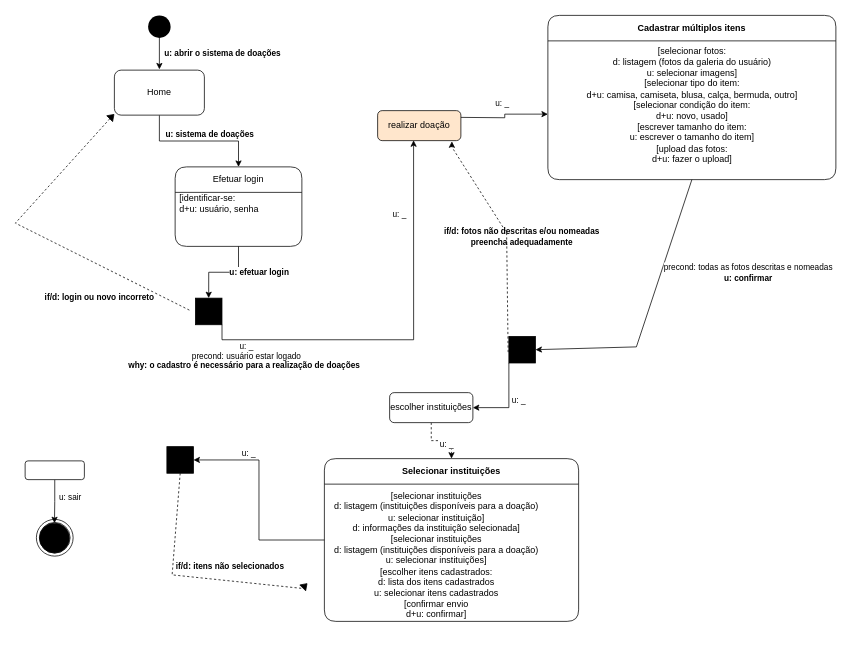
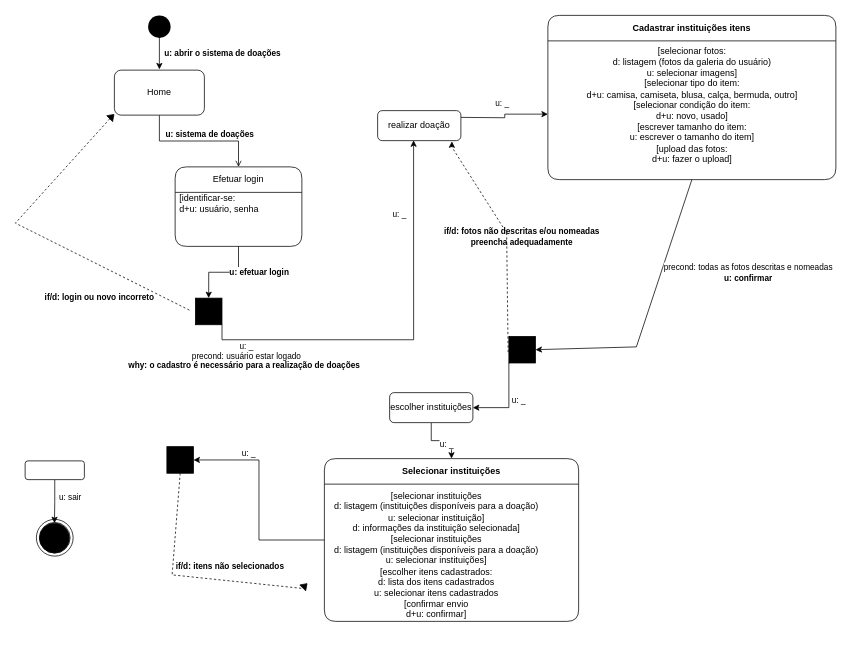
  <mxCell id="0" />
  <mxCell id="1" parent="0" />
  <mxCell id="2" value="" style="ellipse;fillColor=#000000;strokeColor=none;" parent="1" vertex="1"><mxGeometry x="197" y="20" width="30" height="30" as="geometry" /></mxCell>
  <mxCell id="3" value="&lt;b&gt;u: abrir o sistema de doações&lt;/b&gt;" style="endArrow=classic;html=1;rounded=0;exitX=0.5;exitY=1;exitDx=0;exitDy=0;entryX=0.5;entryY=0;entryDx=0;entryDy=0;align=left;" parent="1" source="2" edge="1"><mxGeometry x="-0.048" y="5" width="50" height="50" relative="1" as="geometry"><mxPoint x="377" y="90" as="sourcePoint" /><mxPoint x="212" y="92" as="targetPoint" /><mxPoint as="offset" /></mxGeometry></mxCell>
  <mxCell id="4" style="edgeStyle=orthogonalEdgeStyle;rounded=0;orthogonalLoop=1;jettySize=auto;html=1;exitX=0.5;exitY=1;exitDx=0;exitDy=0;entryX=0.5;entryY=0;entryDx=0;entryDy=0;" parent="1" source="6" target="12" edge="1"><mxGeometry relative="1" as="geometry" /></mxCell>
  <mxCell id="5" value="&lt;b&gt;u: efetuar login&lt;/b&gt;" style="edgeLabel;html=1;align=center;verticalAlign=middle;resizable=0;points=[];" parent="4" vertex="1" connectable="0"><mxGeometry x="-0.05" y="-1" relative="1" as="geometry"><mxPoint x="44" as="offset" /></mxGeometry></mxCell>
  <mxCell id="6" value="Efetuar login" style="swimlane;fontStyle=0;childLayout=stackLayout;horizontal=1;startSize=34;fillColor=none;horizontalStack=0;resizeParent=1;resizeParentMax=0;resizeLast=0;collapsible=1;marginBottom=0;rounded=1;overflow=block;whiteSpace=wrap;autosize=1;resizeHeight=0;resizeWidth=0;resizable=1;expand=1;html=1;" parent="1" vertex="1"><mxGeometry x="233" y="222" width="169" height="106" as="geometry"><mxRectangle x="361" y="280" width="120" height="30" as="alternateBounds" /></mxGeometry></mxCell>
  <mxCell id="7" value="[identificar-se:&lt;div&gt;&lt;/div&gt;&lt;div&gt;d+u: usuário, senha&lt;/div&gt;" style="text;strokeColor=none;fillColor=none;align=left;verticalAlign=top;spacingLeft=4;spacingRight=4;overflow=visible;rotatable=0;points=[[0,0.5],[1,0.5]];portConstraint=eastwest;labelPadding=0;autosize=1;movable=0;html=1;fontStyle=0" parent="6" vertex="1"><mxGeometry y="28" width="128" height="41" as="geometry" /></mxCell>
- <mxCell id="8" style="edgeStyle=orthogonalEdgeStyle;rounded=0;orthogonalLoop=1;jettySize=auto;html=1;exitX=0.5;exitY=1;exitDx=0;exitDy=0;" parent="1" source="10" target="6" edge="1"><mxGeometry relative="1" as="geometry" /></mxCell>
+ <mxCell id="8" style="edgeStyle=orthogonalEdgeStyle;rounded=0;orthogonalLoop=1;jettySize=auto;html=1;exitX=0.5;exitY=1;exitDx=0;exitDy=0;endArrow=open;" parent="1" source="10" target="6" edge="1"><mxGeometry relative="1" as="geometry" /></mxCell>
  <mxCell id="9" value="&lt;b&gt;u: sistema de doações&lt;/b&gt;" style="edgeLabel;html=1;align=center;verticalAlign=middle;resizable=0;points=[];" parent="8" vertex="1" connectable="0"><mxGeometry x="-0.665" y="2" relative="1" as="geometry"><mxPoint x="64" y="-5" as="offset" /></mxGeometry></mxCell>
  <mxCell id="10" value="Home" style="rounded=1;whiteSpace=wrap;html=1;" parent="1" vertex="1"><mxGeometry x="152" y="93" width="120" height="60" as="geometry" /></mxCell>
  <mxCell id="11" style="edgeStyle=orthogonalEdgeStyle;rounded=0;orthogonalLoop=1;jettySize=auto;html=1;exitX=1;exitY=1;exitDx=0;exitDy=0;entryX=0.432;entryY=0.99;entryDx=0;entryDy=0;entryPerimeter=0;" parent="1" source="12" target="19" edge="1"><mxGeometry relative="1" as="geometry"><mxPoint x="591" y="202" as="targetPoint" /></mxGeometry></mxCell>
  <mxCell id="12" value="" style="whiteSpace=wrap;html=1;aspect=fixed;fillColor=#000000;" parent="1" vertex="1"><mxGeometry x="260" y="397" width="35.5" height="35.5" as="geometry" /></mxCell>
  <mxCell id="13" value="" style="endArrow=none;dashed=1;html=1;rounded=0;" parent="1" source="15" edge="1"><mxGeometry width="50" height="50" relative="1" as="geometry"><mxPoint x="258" y="429.5" as="sourcePoint" /><mxPoint x="147" y="156" as="targetPoint" /><Array as="points" /></mxGeometry></mxCell>
  <mxCell id="14" value="" style="endArrow=none;dashed=1;html=1;rounded=0;" parent="1" target="15" edge="1"><mxGeometry width="50" height="50" relative="1" as="geometry"><mxPoint x="252" y="413" as="sourcePoint" /><mxPoint x="147" y="156" as="targetPoint" /><Array as="points"><mxPoint x="20" y="297" /></Array></mxGeometry></mxCell>
  <mxCell id="15" value="" style="triangle;whiteSpace=wrap;html=1;fillColor=#000000;rotation=-45;" parent="1" vertex="1"><mxGeometry x="144.59" y="149.41" width="8" height="11" as="geometry" /></mxCell>
  <mxCell id="16" value="&lt;b&gt;if/d: login ou novo incorreto&lt;/b&gt;" style="edgeLabel;html=1;align=center;verticalAlign=middle;resizable=0;points=[];" parent="1" vertex="1" connectable="0"><mxGeometry x="20" y="403" as="geometry"><mxPoint x="111" y="-8" as="offset" /></mxGeometry></mxCell>
  <mxCell id="17" value="u: _&lt;div&gt;precond: usuário estar logado&lt;/div&gt;&lt;div&gt;&lt;b&gt;why: o cadastro é necessário para a realização de doações&amp;nbsp;&amp;nbsp;&lt;/b&gt;&lt;/div&gt;" style="edgeLabel;html=1;align=center;verticalAlign=middle;resizable=0;points=[];" parent="1" vertex="1" connectable="0"><mxGeometry x="327" y="473" as="geometry" /></mxCell>
  <mxCell id="18" style="edgeStyle=orthogonalEdgeStyle;rounded=0;orthogonalLoop=1;jettySize=auto;html=1;exitX=1;exitY=0.5;exitDx=0;exitDy=0;entryX=0;entryY=0.528;entryDx=0;entryDy=0;entryPerimeter=0;" parent="1" target="21" edge="1"><mxGeometry relative="1" as="geometry"><mxPoint x="614" y="156" as="sourcePoint" /><mxPoint x="744" y="253.5" as="targetPoint" /></mxGeometry></mxCell>
- <mxCell id="19" value="realizar doação" style="rounded=1;whiteSpace=wrap;html=1;fillColor=#ffe6cc;" parent="1" vertex="1"><mxGeometry x="503" y="147" width="111" height="40" as="geometry" /></mxCell>
- <mxCell id="20" value="&lt;b&gt;Cadastrar múltiplos itens&lt;/b&gt;" style="swimlane;fontStyle=0;childLayout=stackLayout;horizontal=1;startSize=34;fillColor=none;horizontalStack=0;resizeParent=1;resizeParentMax=0;resizeLast=0;collapsible=1;marginBottom=0;rounded=1;overflow=block;whiteSpace=wrap;autosize=1;resizeHeight=0;resizeWidth=0;resizable=1;expand=1;html=1;" parent="1" vertex="1"><mxGeometry x="730" y="20" width="384" height="219" as="geometry"><mxRectangle x="775" y="407" width="120" height="30" as="alternateBounds" /></mxGeometry></mxCell>
+ <mxCell id="19" value="realizar doação" style="rounded=1;whiteSpace=wrap;html=1;" parent="1" vertex="1"><mxGeometry x="503" y="147" width="111" height="40" as="geometry" /></mxCell>
+ <mxCell id="20" value="&lt;b&gt;Cadastrar instituições itens&lt;/b&gt;" style="swimlane;fontStyle=0;childLayout=stackLayout;horizontal=1;startSize=34;fillColor=none;horizontalStack=0;resizeParent=1;resizeParentMax=0;resizeLast=0;collapsible=1;marginBottom=0;rounded=1;overflow=block;whiteSpace=wrap;autosize=1;resizeHeight=0;resizeWidth=0;resizable=1;expand=1;html=1;" parent="1" vertex="1"><mxGeometry x="730" y="20" width="384" height="219" as="geometry"><mxRectangle x="775" y="407" width="120" height="30" as="alternateBounds" /></mxGeometry></mxCell>
  <mxCell id="21" value="[selecionar fotos:&lt;div&gt;d: listagem (fotos da galeria do usuário)&lt;/div&gt;&lt;div&gt;u: selecionar imagens]&lt;/div&gt;&lt;div&gt;[selecionar tipo do item:&lt;/div&gt;&lt;div&gt;d+u: camisa, camiseta, blusa, calça, bermuda, outro&lt;span style=&quot;background-color: initial;&quot;&gt;]&lt;/span&gt;&lt;/div&gt;&lt;div&gt;&lt;span style=&quot;background-color: initial;&quot;&gt;[selecionar condição do item:&lt;/span&gt;&lt;/div&gt;&lt;div&gt;&lt;span style=&quot;background-color: initial;&quot;&gt;d+u: novo, usado]&lt;/span&gt;&lt;/div&gt;&lt;div&gt;&lt;span style=&quot;background-color: initial;&quot;&gt;[escrever tamanho do item:&lt;/span&gt;&lt;/div&gt;&lt;div&gt;&lt;span style=&quot;background-color: initial;&quot;&gt;u: escrever o tamanho do item]&lt;/span&gt;&lt;/div&gt;&lt;div&gt;[upload das fotos:&lt;/div&gt;&lt;div&gt;d+u: fazer o upload]&lt;br&gt;&lt;div&gt;&lt;br&gt;&lt;/div&gt;&lt;/div&gt;" style="text;html=1;align=center;verticalAlign=middle;resizable=0;points=[];autosize=1;strokeColor=none;fillColor=none;" parent="20" vertex="1"><mxGeometry y="34" width="384" height="185" as="geometry" /></mxCell>
  <mxCell id="22" value="u: _" style="edgeLabel;html=1;align=center;verticalAlign=middle;resizable=0;points=[];" parent="1" vertex="1" connectable="0"><mxGeometry x="536" y="284" as="geometry"><mxPoint x="-5" as="offset" /></mxGeometry></mxCell>
  <mxCell id="23" value="" style="ellipse;shape=doubleEllipse;whiteSpace=wrap;html=1;aspect=fixed;fillColor=#FFFFFF;" parent="1" vertex="1"><mxGeometry x="48" y="692" width="49" height="49" as="geometry" /></mxCell>
  <mxCell id="24" value="" style="ellipse;whiteSpace=wrap;html=1;aspect=fixed;fillColor=#000000;" parent="1" vertex="1"><mxGeometry x="52.25" y="697" width="39.75" height="39.75" as="geometry" /></mxCell>
  <mxCell id="25" style="edgeStyle=orthogonalEdgeStyle;rounded=0;orthogonalLoop=1;jettySize=auto;html=1;exitX=0.5;exitY=1;exitDx=0;exitDy=0;entryX=0.5;entryY=0;entryDx=0;entryDy=0;" parent="1" source="27" target="24" edge="1"><mxGeometry relative="1" as="geometry" /></mxCell>
  <mxCell id="26" value="u: sair" style="edgeLabel;html=1;align=center;verticalAlign=middle;resizable=0;points=[];" parent="25" vertex="1" connectable="0"><mxGeometry x="-0.007" relative="1" as="geometry"><mxPoint x="20" y="-5" as="offset" /></mxGeometry></mxCell>
  <mxCell id="27" value="" style="rounded=1;whiteSpace=wrap;html=1;" parent="1" vertex="1"><mxGeometry x="33" y="614" width="79" height="25" as="geometry" /></mxCell>
  <mxCell id="28" style="edgeStyle=orthogonalEdgeStyle;rounded=0;orthogonalLoop=1;jettySize=auto;html=1;exitX=0;exitY=1;exitDx=0;exitDy=0;entryX=1;entryY=0.5;entryDx=0;entryDy=0;" parent="1" source="29" target="35" edge="1"><mxGeometry relative="1" as="geometry" /></mxCell>
  <mxCell id="29" value="" style="whiteSpace=wrap;html=1;aspect=fixed;fillColor=#000000;" parent="1" vertex="1"><mxGeometry x="678" y="448" width="35.5" height="35.5" as="geometry" /></mxCell>
  <mxCell id="30" value="" style="endArrow=none;dashed=1;html=1;rounded=0;" parent="1" edge="1"><mxGeometry width="50" height="50" relative="1" as="geometry"><mxPoint x="613.743" y="194.9" as="sourcePoint" /><mxPoint x="614" y="194" as="targetPoint" /><Array as="points" /></mxGeometry></mxCell>
  <mxCell id="31" value="" style="endArrow=classic;html=1;rounded=0;exitX=0.5;exitY=1;exitDx=0;exitDy=0;entryX=1;entryY=0.5;entryDx=0;entryDy=0;" parent="1" source="20" target="29" edge="1"><mxGeometry width="50" height="50" relative="1" as="geometry"><mxPoint x="777" y="457" as="sourcePoint" /><mxPoint x="738" y="471" as="targetPoint" /><Array as="points"><mxPoint x="848" y="462" /></Array></mxGeometry></mxCell>
  <mxCell id="32" value="&lt;div&gt;precond: todas as fotos descritas e nomeadas&lt;/div&gt;&lt;div&gt;&lt;b&gt;u: confirmar&lt;/b&gt;&lt;/div&gt;" style="edgeLabel;html=1;align=center;verticalAlign=middle;resizable=0;points=[];" parent="1" vertex="1" connectable="0"><mxGeometry x="996" y="362" as="geometry" /></mxCell>
  <mxCell id="33" value="&lt;b&gt;if/d: fotos não descritas e/ou nomeadas&lt;/b&gt;&lt;div&gt;&lt;b&gt;preencha adequadamente&lt;/b&gt;&lt;/div&gt;" style="edgeLabel;html=1;align=center;verticalAlign=middle;resizable=0;points=[];" parent="1" vertex="1" connectable="0"><mxGeometry x="583" y="322" as="geometry"><mxPoint x="111" y="-8" as="offset" /></mxGeometry></mxCell>
- <mxCell id="34" style="edgeStyle=orthogonalEdgeStyle;rounded=0;orthogonalLoop=1;jettySize=auto;html=1;exitX=0.5;exitY=1;exitDx=0;exitDy=0;entryX=0.5;entryY=0;entryDx=0;entryDy=0;dashed=1;" parent="1" source="35" target="37" edge="1"><mxGeometry relative="1" as="geometry" /></mxCell>
+ <mxCell id="34" style="edgeStyle=orthogonalEdgeStyle;rounded=0;orthogonalLoop=1;jettySize=auto;html=1;exitX=0.5;exitY=1;exitDx=0;exitDy=0;entryX=0.5;entryY=0;entryDx=0;entryDy=0;" parent="1" source="35" target="37" edge="1"><mxGeometry relative="1" as="geometry" /></mxCell>
  <mxCell id="35" value="escolher instituições" style="rounded=1;whiteSpace=wrap;html=1;" parent="1" vertex="1"><mxGeometry x="519" y="523" width="111" height="40" as="geometry" /></mxCell>
  <mxCell id="36" value="" style="edgeStyle=orthogonalEdgeStyle;rounded=0;orthogonalLoop=1;jettySize=auto;html=1;entryX=1;entryY=0.5;entryDx=0;entryDy=0;" parent="1" source="37" target="41" edge="1"><mxGeometry relative="1" as="geometry"><mxPoint x="333" y="707" as="targetPoint" /></mxGeometry></mxCell>
  <mxCell id="37" value="&lt;b&gt;Selecionar instituições&lt;/b&gt;" style="swimlane;fontStyle=0;childLayout=stackLayout;horizontal=1;startSize=34;fillColor=none;horizontalStack=0;resizeParent=1;resizeParentMax=0;resizeLast=0;collapsible=1;marginBottom=0;rounded=1;overflow=block;whiteSpace=wrap;autosize=1;resizeHeight=0;resizeWidth=0;resizable=1;expand=1;html=1;" parent="1" vertex="1"><mxGeometry x="432" y="611" width="339" height="217" as="geometry"><mxRectangle x="775" y="407" width="120" height="30" as="alternateBounds" /></mxGeometry></mxCell>
  <mxCell id="38" value="u: _" style="edgeLabel;html=1;align=center;verticalAlign=middle;resizable=0;points=[];" parent="1" vertex="1" connectable="0"><mxGeometry x="695.75" y="532" as="geometry"><mxPoint x="-5" as="offset" /></mxGeometry></mxCell>
  <mxCell id="39" value="u: _" style="edgeLabel;html=1;align=center;verticalAlign=middle;resizable=0;points=[];" parent="1" vertex="1" connectable="0"><mxGeometry x="543" y="313" as="geometry"><mxPoint x="125" y="-177" as="offset" /></mxGeometry></mxCell>
  <mxCell id="40" value="u: _" style="edgeLabel;html=1;align=center;verticalAlign=middle;resizable=0;points=[];" parent="1" vertex="1" connectable="0"><mxGeometry x="705.75" y="542" as="geometry"><mxPoint x="-111" y="49" as="offset" /></mxGeometry></mxCell>
  <mxCell id="41" value="" style="whiteSpace=wrap;html=1;aspect=fixed;fillColor=#000000;" parent="1" vertex="1"><mxGeometry x="222" y="595" width="35.5" height="35.5" as="geometry" /></mxCell>
  <mxCell id="42" value="u: _" style="edgeLabel;html=1;align=center;verticalAlign=middle;resizable=0;points=[];" parent="1" vertex="1" connectable="0"><mxGeometry x="441" y="554" as="geometry"><mxPoint x="-111" y="49" as="offset" /></mxGeometry></mxCell>
  <mxCell id="43" value="&lt;b&gt;if/d: itens não selecionados&lt;/b&gt;" style="edgeLabel;html=1;align=center;verticalAlign=middle;resizable=0;points=[];" parent="1" vertex="1" connectable="0"><mxGeometry x="194" y="762" as="geometry"><mxPoint x="111" y="-8" as="offset" /></mxGeometry></mxCell>
  <mxCell id="44" value="" style="endArrow=none;dashed=1;html=1;rounded=0;" parent="1" edge="1"><mxGeometry width="50" height="50" relative="1" as="geometry"><mxPoint x="677" y="469" as="sourcePoint" /><mxPoint x="601" y="194" as="targetPoint" /><Array as="points"><mxPoint x="675" y="310" /></Array></mxGeometry></mxCell>
  <mxCell id="45" value="" style="endArrow=classic;html=1;rounded=0;entryX=0.892;entryY=1.025;entryDx=0;entryDy=0;entryPerimeter=0;" parent="1" target="19" edge="1"><mxGeometry width="50" height="50" relative="1" as="geometry"><mxPoint x="602" y="192" as="sourcePoint" /><mxPoint x="1066" y="233" as="targetPoint" /></mxGeometry></mxCell>
  <mxCell id="46" value="" style="endArrow=none;dashed=1;html=1;rounded=0;exitX=0.5;exitY=1;exitDx=0;exitDy=0;" parent="1" source="41" edge="1"><mxGeometry width="50" height="50" relative="1" as="geometry"><mxPoint x="1016" y="483" as="sourcePoint" /><mxPoint x="402" y="784" as="targetPoint" /><Array as="points"><mxPoint x="229" y="766" /></Array></mxGeometry></mxCell>
  <mxCell id="47" value="" style="triangle;whiteSpace=wrap;html=1;fillColor=#000000;rotation=-45;" parent="1" vertex="1"><mxGeometry x="402" y="775" width="8" height="11" as="geometry" /></mxCell>
  <mxCell id="48" value="[selecionar instituições&lt;div&gt;d: listagem (instituições disponíveis para a doação)&lt;/div&gt;&lt;div&gt;u: selecionar instituição]&lt;/div&gt;&lt;div&gt;d: informações da instituição selecionada]&lt;/div&gt;&lt;div&gt;[selecionar instituições&lt;/div&gt;&lt;div&gt;d: listagem (instituições disponíveis para a doação)&lt;/div&gt;&lt;div&gt;u: selecionar instituições]&lt;/div&gt;&lt;div&gt;[escolher itens cadastrados:&lt;/div&gt;&lt;div&gt;d: lista dos itens cadastrados&lt;/div&gt;&lt;div&gt;u: selecionar itens cadastrados&lt;/div&gt;&lt;div&gt;[confirmar envio&lt;/div&gt;&lt;div&gt;d+u: confirmar]&lt;br&gt;&lt;div&gt;&lt;br&gt;&lt;/div&gt;&lt;/div&gt;" style="text;html=1;align=center;verticalAlign=middle;resizable=0;points=[];autosize=1;strokeColor=none;fillColor=none;" parent="1" vertex="1"><mxGeometry x="415" y="647" width="332" height="199" as="geometry" /></mxCell>
